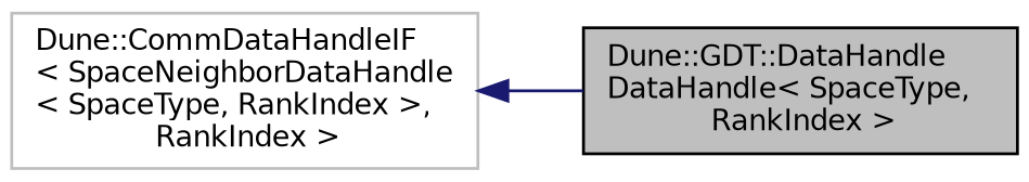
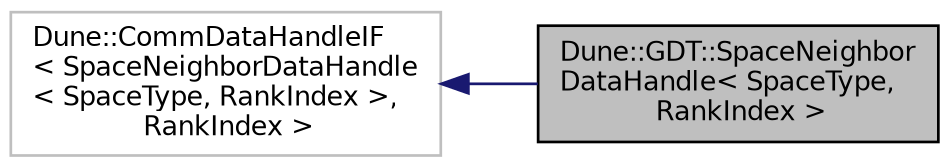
  digraph {
    rankdir=LR
    node [fontname=Helvetica fontsize=10 shape=record style=filled]
-   n1 [color=black fillcolor=grey75 fontcolor=black height=0.2 label="Dune::GDT::DataHandle\lDataHandle\< SpaceType,\l RankIndex \>" width=0.4]
+   n1 [color=black fillcolor=grey75 fontcolor=black height=0.2 label="Dune::GDT::SpaceNeighbor\lDataHandle\< SpaceType,\l RankIndex \>" width=0.4]
    n2 [color=grey75 fillcolor=white height=0.2 label="Dune::CommDataHandleIF\l\< SpaceNeighborDataHandle\l\< SpaceType, RankIndex \>,\l RankIndex \>" width=0.4]
    n2 -> n1 [color=midnightblue dir=back fontname=Helvetica fontsize=10 labelfontname=Helvetica labelfontsize=10 style=solid]
  }
